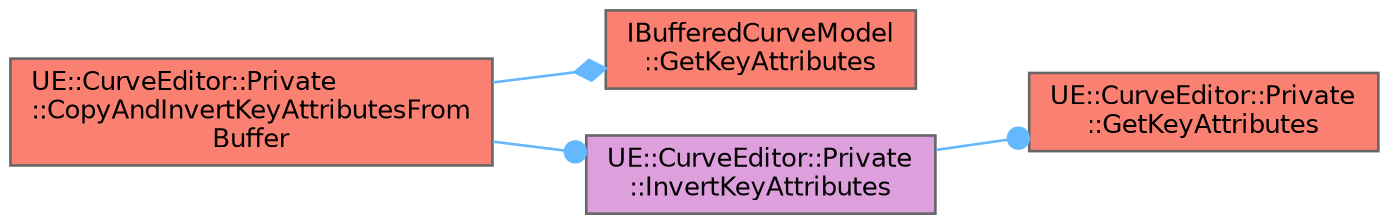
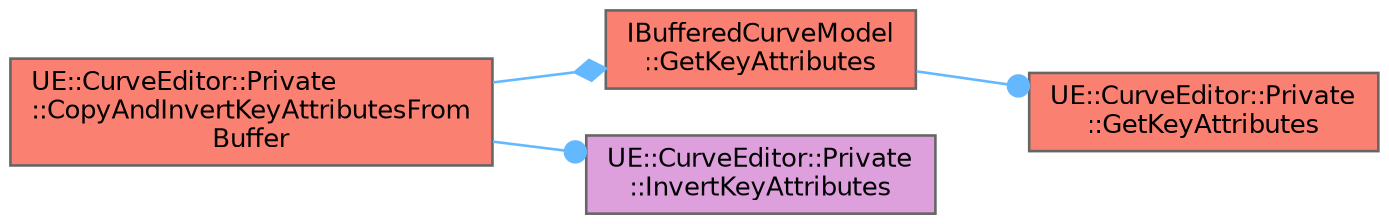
  digraph {
    rankdir=LR
    node [color=grey40 fillcolor=salmon fontname=Helvetica fontsize=10 shape=box style=filled]
    edge [arrowhead=dot color=steelblue1 fontname=Helvetica fontsize=10 labelfontname=Helvetica labelfontsize=10 style=solid]
    n1 [color=gray40 fontcolor=black height=0.2 label="UE::CurveEditor::Private\l::CopyAndInvertKeyAttributesFrom\lBuffer" width=0.4]
    n2 [height=0.2 label="IBufferedCurveModel\l::GetKeyAttributes" width=0.4]
    n3 [fillcolor=plum height=0.2 label="UE::CurveEditor::Private\l::InvertKeyAttributes" width=0.4]
    n4 [height=0.2 label="UE::CurveEditor::Private\l::GetKeyAttributes" width=0.4]
    n1 -> n2 [arrowhead=diamond]
    n1 -> n3
-   n3 -> n4
+   n2 -> n4
  }
